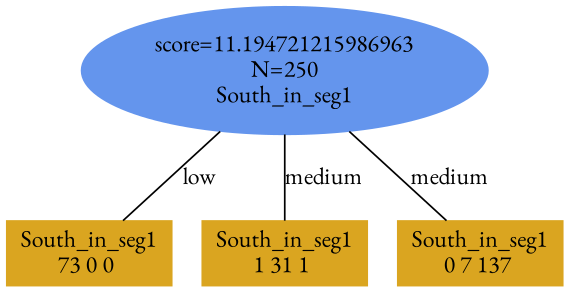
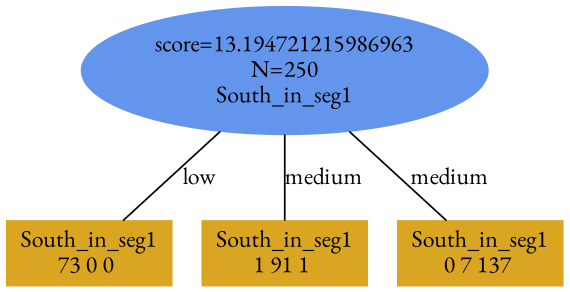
  digraph {
    fontname="EB Garamond"
    node [color=goldenrod fontname="EB Garamond" shape=box style=filled]
    edge [dir=none fontname="EB Garamond"]
-   n1 [color=cornflowerblue label="score=11.194721215986963\nN=250\nSouth_in_seg1" shape=ellipse]
+   n1 [color=cornflowerblue label="score=13.194721215986963\nN=250\nSouth_in_seg1" shape=ellipse]
    n2 [label="South_in_seg1\n73 0 0 "]
-   n3 [label="South_in_seg1\n1 31 1 "]
+   n3 [label="South_in_seg1\n1 91 1 "]
    n4 [label="South_in_seg1\n0 7 137 "]
    subgraph sub_1 {
      rank=same
      n1
    }
    subgraph sub_2 {
      rank=same
      n2
    }
    subgraph sub_3 {
      rank=same
      n3
    }
    subgraph sub_4 {
      rank=same
      n4
    }
    n1 -> n2 [label=low]
    n1 -> n3 [label=medium]
    n1 -> n4 [label=medium]
  }
